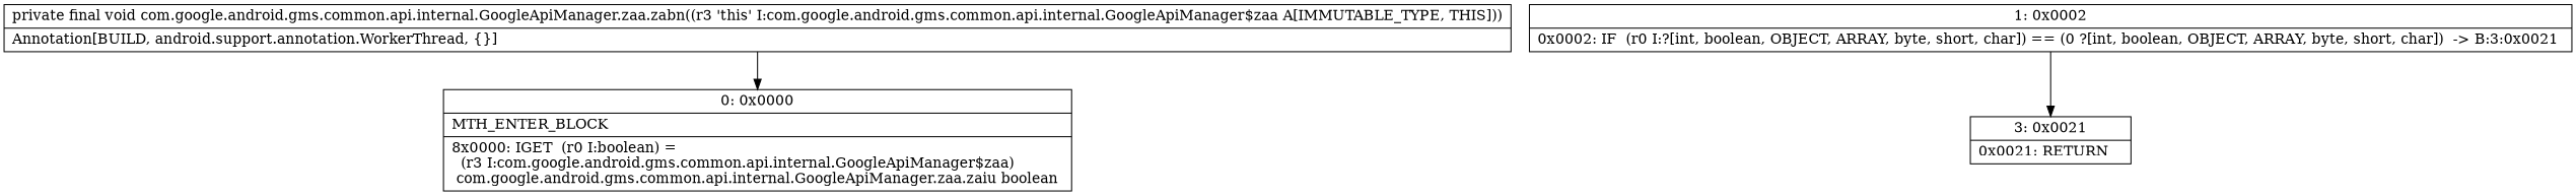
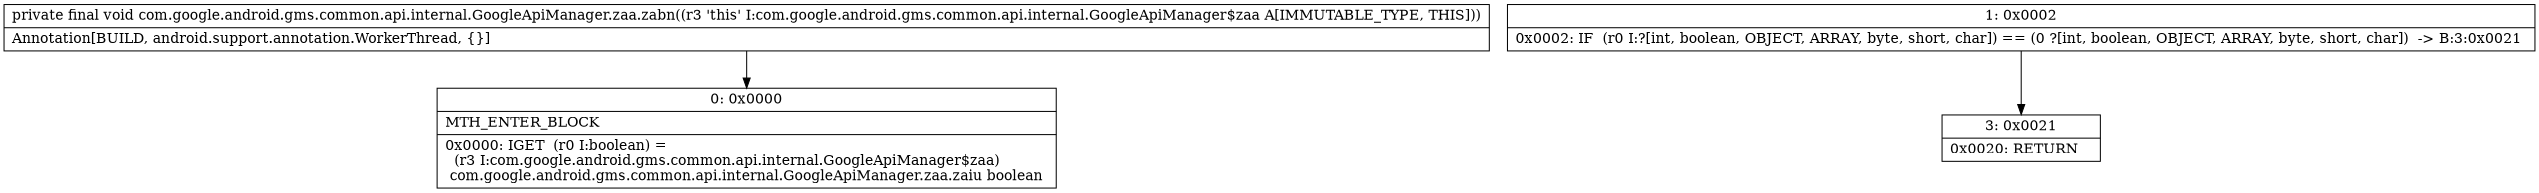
  digraph {
    node [shape=record]
-   n1 [label="{0\:\ 0x0000|MTH_ENTER_BLOCK\l|8x0000: IGET  (r0 I:boolean) = \l  (r3 I:com.google.android.gms.common.api.internal.GoogleApiManager$zaa)\l com.google.android.gms.common.api.internal.GoogleApiManager.zaa.zaiu boolean \l}"]
+   n1 [label="{0\:\ 0x0000|MTH_ENTER_BLOCK\l|0x0000: IGET  (r0 I:boolean) = \l  (r3 I:com.google.android.gms.common.api.internal.GoogleApiManager$zaa)\l com.google.android.gms.common.api.internal.GoogleApiManager.zaa.zaiu boolean \l}"]
    n2 [label="{1\:\ 0x0002|0x0002: IF  (r0 I:?[int, boolean, OBJECT, ARRAY, byte, short, char]) == (0 ?[int, boolean, OBJECT, ARRAY, byte, short, char])  \-\> B:3:0x0021 \l}"]
-   n3 [label="{3\:\ 0x0021|0x0021: RETURN   \l}"]
+   n3 [label="{3\:\ 0x0021|0x0020: RETURN   \l}"]
    n4 [label="{private final void com.google.android.gms.common.api.internal.GoogleApiManager.zaa.zabn((r3 'this' I:com.google.android.gms.common.api.internal.GoogleApiManager$zaa A[IMMUTABLE_TYPE, THIS]))  | Annotation[BUILD, android.support.annotation.WorkerThread, \{\}]\l}"]
    n2 -> n3
    n4 -> n1
  }
